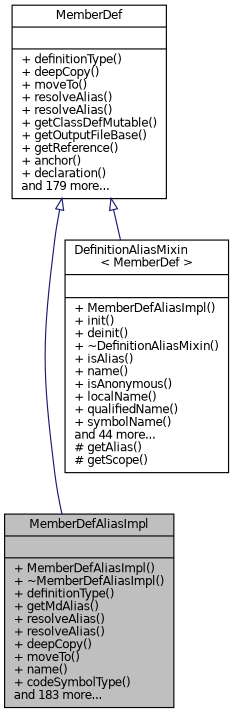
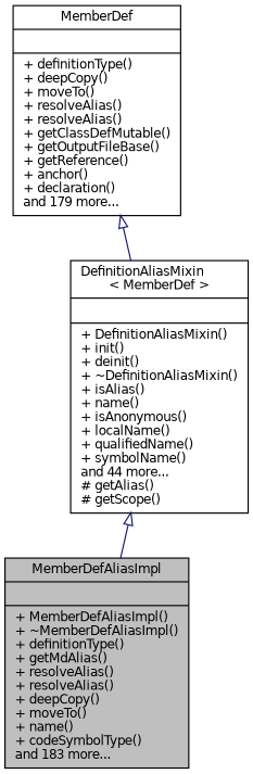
  digraph {
    node [color=black fillcolor=white fontname=Helvetica fontsize=10 shape=record style=filled]
    edge [arrowtail=onormal color=midnightblue dir=back fontname=Helvetica fontsize=10 labelfontname=Helvetica labelfontsize=10 style=solid]
    n1 [fillcolor=grey75 fontcolor=black height=0.2 label="{MemberDefAliasImpl\n||+ MemberDefAliasImpl()\l+ ~MemberDefAliasImpl()\l+ definitionType()\l+ getMdAlias()\l+ resolveAlias()\l+ resolveAlias()\l+ deepCopy()\l+ moveTo()\l+ name()\l+ codeSymbolType()\land 183 more...\l}" width=0.4]
-   n2 [height=0.2 label="{DefinitionAliasMixin\l\< MemberDef \>\n||+ MemberDefAliasImpl()\l+ init()\l+ deinit()\l+ ~DefinitionAliasMixin()\l+ isAlias()\l+ name()\l+ isAnonymous()\l+ localName()\l+ qualifiedName()\l+ symbolName()\land 44 more...\l# getAlias()\l# getScope()\l}" width=0.4]
+   n2 [height=0.2 label="{DefinitionAliasMixin\l\< MemberDef \>\n||+ DefinitionAliasMixin()\l+ init()\l+ deinit()\l+ ~DefinitionAliasMixin()\l+ isAlias()\l+ name()\l+ isAnonymous()\l+ localName()\l+ qualifiedName()\l+ symbolName()\land 44 more...\l# getAlias()\l# getScope()\l}" width=0.4]
    n3 [height=0.2 label="{MemberDef\n||+ definitionType()\l+ deepCopy()\l+ moveTo()\l+ resolveAlias()\l+ resolveAlias()\l+ getClassDefMutable()\l+ getOutputFileBase()\l+ getReference()\l+ anchor()\l+ declaration()\land 179 more...\l}" width=0.4]
-   n3 -> n1
+   n2 -> n1
    n3 -> n2
  }
